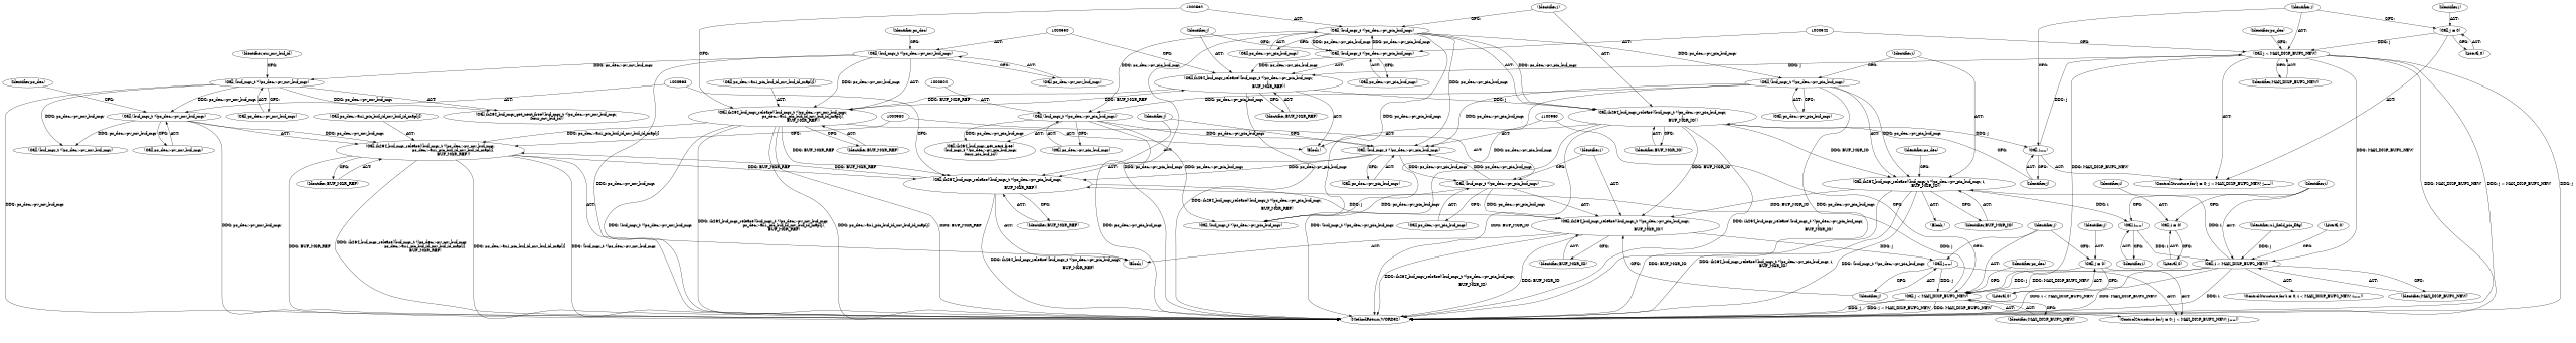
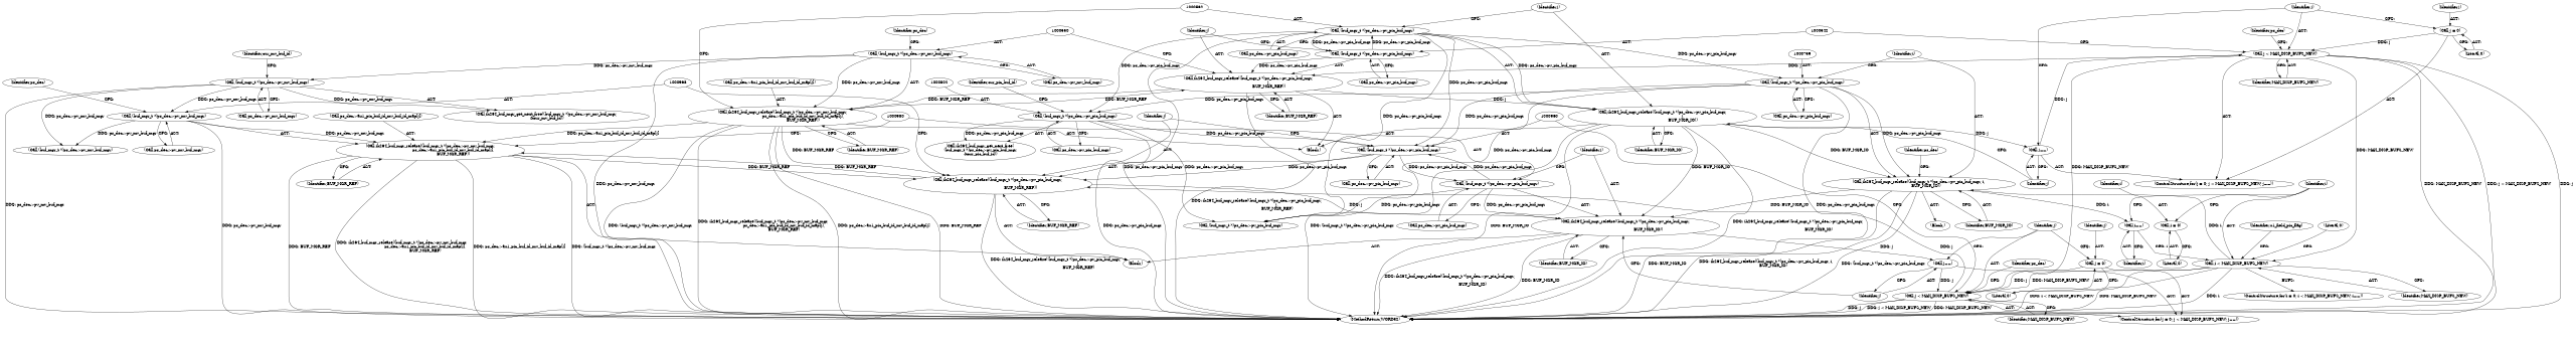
  digraph {
    n1 [label="(Call,ih264_buf_mgr_release((buf_mgr_t *)ps_dec->pv_mv_buf_mgr,\n                                      ps_dec->au1_pic_buf_id_mv_buf_id_map[j],\n                                      BUF_MGR_REF))"]
    n2 [label="(Call,ih264_buf_mgr_release((buf_mgr_t *)ps_dec->pv_pic_buf_mgr,\n                                      j,\n                                      BUF_MGR_REF))"]
    n3 [label="(MethodReturn,WORD32)"]
    n4 [label="(Block,)"]
    n5 [label="(Identifier,BUF_MGR_REF)"]
    n6 [label="(Call,ih264_buf_mgr_release((buf_mgr_t *)ps_dec->pv_pic_buf_mgr,\n                                      j,\n                                      BUF_MGR_IO))"]
    n7 [label="(Identifier,BUF_MGR_REF)"]
    n8 [label="(Call,(buf_mgr_t *)ps_dec->pv_mv_buf_mgr)"]
    n9 [label="(Call,ps_dec->pv_mv_buf_mgr)"]
    n10 [label="(Call,(buf_mgr_t *)ps_dec->pv_mv_buf_mgr)"]
    n11 [label="(Call,(buf_mgr_t *)ps_dec->pv_mv_buf_mgr)"]
    n12 [label="(Call,ps_dec->pv_mv_buf_mgr)"]
    n13 [label="(Call,ih264_buf_mgr_get_next_free((buf_mgr_t *)ps_dec->pv_mv_buf_mgr,\n &cur_mv_buf_id))"]
    n14 [label="(Call,(buf_mgr_t *)ps_dec->pv_mv_buf_mgr)"]
    n15 [label="(Call,ih264_buf_mgr_release((buf_mgr_t *)ps_dec->pv_mv_buf_mgr,\n                                  ps_dec->au1_pic_buf_id_mv_buf_id_map[j],\n                                  BUF_MGR_REF))"]
    n16 [label="(Call,ps_dec->pv_mv_buf_mgr)"]
    n17 [label="(Call,ih264_buf_mgr_release((buf_mgr_t *)ps_dec->pv_pic_buf_mgr,\n                                  j,\n                                  BUF_MGR_REF))"]
    n18 [label="(Block,)"]
    n19 [label="(Identifier,BUF_MGR_REF)"]
    n20 [label="(Call,ih264_buf_mgr_release((buf_mgr_t *)ps_dec->pv_pic_buf_mgr,\n                                  j,\n                                  BUF_MGR_IO))"]
    n21 [label="(Identifier,BUF_MGR_REF)"]
    n22 [label="(Call,j++)"]
    n23 [label="(Call,ih264_buf_mgr_release((buf_mgr_t *)ps_dec->pv_pic_buf_mgr, i,\n            BUF_MGR_IO))"]
    n24 [label="(Identifier,BUF_MGR_IO)"]
    n25 [label="(Call,(buf_mgr_t *)ps_dec->pv_pic_buf_mgr)"]
    n26 [label="(Call,(buf_mgr_t *)ps_dec->pv_pic_buf_mgr)"]
    n27 [label="(Call,ps_dec->pv_pic_buf_mgr)"]
    n28 [label="(Call,(buf_mgr_t *)ps_dec->pv_pic_buf_mgr)"]
    n29 [label="(Call,(buf_mgr_t *)ps_dec->pv_pic_buf_mgr)"]
    n30 [label="(Call,(buf_mgr_t *)ps_dec->pv_pic_buf_mgr)"]
    n31 [label="(Call,(buf_mgr_t *)ps_dec->pv_pic_buf_mgr)"]
    n32 [label="(Call,ps_dec->pv_pic_buf_mgr)"]
    n33 [label="(Call,(buf_mgr_t *)ps_dec->pv_pic_buf_mgr)"]
    n34 [label="(Call,ps_dec->pv_pic_buf_mgr)"]
    n35 [label="(Call,ih264_buf_mgr_get_next_free(\n (buf_mgr_t *)ps_dec->pv_pic_buf_mgr,\n &cur_pic_buf_id))"]
    n36 [label="(Call,ps_dec->pv_pic_buf_mgr)"]
    n37 [label="(Call,ps_dec->pv_pic_buf_mgr)"]
    n38 [label="(Call,j < MAX_DISP_BUFS_NEW)"]
    n39 [label="(Call,j < MAX_DISP_BUFS_NEW)"]
    n40 [label="(Call,i < MAX_DISP_BUFS_NEW)"]
    n41 [label="(Identifier,MAX_DISP_BUFS_NEW)"]
    n42 [label="(ControlStructure,for(j = 0; j < MAX_DISP_BUFS_NEW; j++))"]
    n43 [label="(Identifier,MAX_DISP_BUFS_NEW)"]
    n44 [label="(ControlStructure,for(j = 0; j < MAX_DISP_BUFS_NEW; j++))"]
    n45 [label="(ControlStructure,for(i = 0; i < MAX_DISP_BUFS_NEW; i++))"]
    n46 [label="(Identifier,MAX_DISP_BUFS_NEW)"]
    n47 [label="(Identifier,j)"]
    n48 [label="(Call,j++)"]
    n49 [label="(Identifier,BUF_MGR_IO)"]
    n50 [label="(Call,i++)"]
    n51 [label="(Identifier,BUF_MGR_IO)"]
    n52 [label="(Block,)"]
    n53 [label="(Call,j = 0)"]
    n54 [label="(Literal,0)"]
    n55 [label="(Call,ps_dec->pv_pic_buf_mgr)"]
    n56 [label="(Call,j = 0)"]
    n57 [label="(Literal,0)"]
    n58 [label="(Identifier,j)"]
    n59 [label="(Identifier,i)"]
    n60 [label="(Call,i = 0)"]
    n61 [label="(Literal,0)"]
    n62 [label="(Identifier,i)"]
    n63 [label="(Identifier,j)"]
    n64 [label="(Identifier,u1_field_pic_flag)"]
    n65 [label="(Identifier,j)"]
    n66 [label="(Identifier,j)"]
    n67 [label="(Call,ps_dec->au1_pic_buf_id_mv_buf_id_map[j])"]
    n68 [label="(Identifier,j)"]
    n69 [label="(Literal,0)"]
    n70 [label="(Identifier,j)"]
    n71 [label="(Identifier,ps_dec)"]
    n72 [label="(Identifier,j)"]
    n73 [label="(Call,ps_dec->au1_pic_buf_id_mv_buf_id_map[j])"]
    n74 [label="(Identifier,ps_dec)"]
    n75 [label="(Identifier,j)"]
    n76 [label="(Identifier,ps_dec)"]
    n77 [label="(Identifier,i)"]
    n78 [label="(Identifier,cur_mv_buf_id)"]
    n79 [label="(Identifier,i)"]
    n80 [label="(Identifier,ps_dec)"]
    n81 [label="(Identifier,j)"]
+   n82 [label="(Identifier,cur_pic_buf_id)"]
    n83 [label="(Identifier,ps_dec)"]
    1000980
    1000968
    1000550
    1000562
    1000542
-   1000960 [label=1100960]
+   1000960
    1000802
+   1000759
    n1 -> n2 [label="DDG: BUF_MGR_REF"]
    n1 -> n3 [label="DDG: ps_dec->au1_pic_buf_id_mv_buf_id_map[j]"]
    n1 -> n3 [label="DDG: (buf_mgr_t *)ps_dec->pv_mv_buf_mgr"]
    n1 -> n3 [label="DDG: BUF_MGR_REF"]
    n1 -> n3 [label="DDG: ih264_buf_mgr_release((buf_mgr_t *)ps_dec->pv_mv_buf_mgr,\n                                      ps_dec->au1_pic_buf_id_mv_buf_id_map[j],\n                                      BUF_MGR_REF)"]
    n1 -> n4 [label="AST: "]
    n1 -> n5 [label="CFG: "]
    n2 -> n1 [label="DDG: BUF_MGR_REF"]
    n2 -> n3 [label="DDG: ih264_buf_mgr_release((buf_mgr_t *)ps_dec->pv_pic_buf_mgr,\n                                      j,\n                                      BUF_MGR_REF)"]
    n2 -> n4 [label="AST: "]
    n2 -> n6 [label="DDG: j"]
    n2 -> n7 [label="CFG: "]
    n5 -> n1 [label="AST: "]
    n6 -> n3 [label="DDG: BUF_MGR_IO"]
    n6 -> n3 [label="DDG: ih264_buf_mgr_release((buf_mgr_t *)ps_dec->pv_pic_buf_mgr,\n                                      j,\n                                      BUF_MGR_IO)"]
    n6 -> n4 [label="AST: "]
    n6 -> n48 [label="DDG: j"]
    n6 -> n49 [label="CFG: "]
    n7 -> n2 [label="AST: "]
    n8 -> n1 [label="AST: "]
    n8 -> n1 [label="DDG: ps_dec->pv_mv_buf_mgr"]
    n8 -> n3 [label="DDG: ps_dec->pv_mv_buf_mgr"]
    n8 -> n9 [label="CFG: "]
    n8 -> n10 [label="DDG: ps_dec->pv_mv_buf_mgr"]
    n9 -> n8 [label="AST: "]
    n11 -> n3 [label="DDG: ps_dec->pv_mv_buf_mgr"]
    n11 -> n8 [label="DDG: ps_dec->pv_mv_buf_mgr"]
    n11 -> n10 [label="DDG: ps_dec->pv_mv_buf_mgr"]
    n11 -> n12 [label="CFG: "]
    n11 -> n13 [label="AST: "]
    n11 -> n13 [label="DDG: ps_dec->pv_mv_buf_mgr"]
    n12 -> n11 [label="AST: "]
    n14 -> n3 [label="DDG: ps_dec->pv_mv_buf_mgr"]
    n14 -> n11 [label="DDG: ps_dec->pv_mv_buf_mgr"]
    n14 -> n15 [label="AST: "]
    n14 -> n15 [label="DDG: ps_dec->pv_mv_buf_mgr"]
    n14 -> n16 [label="CFG: "]
    n15 -> n1 [label="DDG: ps_dec->au1_pic_buf_id_mv_buf_id_map[j]"]
    n15 -> n2 [label="DDG: BUF_MGR_REF"]
    n15 -> n3 [label="DDG: ih264_buf_mgr_release((buf_mgr_t *)ps_dec->pv_mv_buf_mgr,\n                                  ps_dec->au1_pic_buf_id_mv_buf_id_map[j],\n                                  BUF_MGR_REF)"]
    n15 -> n3 [label="DDG: ps_dec->au1_pic_buf_id_mv_buf_id_map[j]"]
    n15 -> n3 [label="DDG: BUF_MGR_REF"]
    n15 -> n3 [label="DDG: (buf_mgr_t *)ps_dec->pv_mv_buf_mgr"]
    n15 -> n17 [label="DDG: BUF_MGR_REF"]
    n15 -> n18 [label="AST: "]
    n15 -> n19 [label="CFG: "]
    n16 -> n14 [label="AST: "]
    n17 -> n3 [label="DDG: ih264_buf_mgr_release((buf_mgr_t *)ps_dec->pv_pic_buf_mgr,\n                                  j,\n                                  BUF_MGR_REF)"]
    n17 -> n15 [label="DDG: BUF_MGR_REF"]
    n17 -> n18 [label="AST: "]
    n17 -> n20 [label="DDG: j"]
    n17 -> n21 [label="CFG: "]
    n19 -> n15 [label="AST: "]
    n20 -> n3 [label="DDG: ih264_buf_mgr_release((buf_mgr_t *)ps_dec->pv_pic_buf_mgr,\n                                  j,\n                                  BUF_MGR_IO)"]
    n20 -> n3 [label="DDG: BUF_MGR_IO"]
    n20 -> n3 [label="DDG: (buf_mgr_t *)ps_dec->pv_pic_buf_mgr"]
    n20 -> n6 [label="DDG: BUF_MGR_IO"]
    n20 -> n18 [label="AST: "]
    n20 -> n22 [label="DDG: j"]
    n20 -> n23 [label="DDG: BUF_MGR_IO"]
    n20 -> n24 [label="CFG: "]
    n21 -> n17 [label="AST: "]
    n22 -> n38 [label="DDG: j"]
    n22 -> n42 [label="AST: "]
    n22 -> n47 [label="CFG: "]
    n23 -> n3 [label="DDG: ih264_buf_mgr_release((buf_mgr_t *)ps_dec->pv_pic_buf_mgr, i,\n            BUF_MGR_IO)"]
    n23 -> n3 [label="DDG: (buf_mgr_t *)ps_dec->pv_pic_buf_mgr"]
    n23 -> n3 [label="DDG: BUF_MGR_IO"]
    n23 -> n6 [label="DDG: BUF_MGR_IO"]
    n23 -> n50 [label="DDG: i"]
    n23 -> n51 [label="CFG: "]
    n23 -> n52 [label="AST: "]
    n24 -> n20 [label="AST: "]
    n25 -> n17 [label="AST: "]
    n25 -> n17 [label="DDG: ps_dec->pv_pic_buf_mgr"]
    n25 -> n26 [label="DDG: ps_dec->pv_pic_buf_mgr"]
    n25 -> n27 [label="CFG: "]
    n26 -> n3 [label="DDG: ps_dec->pv_pic_buf_mgr"]
    n26 -> n20 [label="AST: "]
    n26 -> n20 [label="DDG: ps_dec->pv_pic_buf_mgr"]
    n26 -> n25 [label="DDG: ps_dec->pv_pic_buf_mgr"]
    n26 -> n28 [label="DDG: ps_dec->pv_pic_buf_mgr"]
    n26 -> n29 [label="DDG: ps_dec->pv_pic_buf_mgr"]
    n26 -> n30 [label="DDG: ps_dec->pv_pic_buf_mgr"]
    n26 -> n31 [label="DDG: ps_dec->pv_pic_buf_mgr"]
    n26 -> n32 [label="CFG: "]
    n27 -> n25 [label="AST: "]
    n28 -> n2 [label="AST: "]
    n28 -> n2 [label="DDG: ps_dec->pv_pic_buf_mgr"]
    n28 -> n33 [label="DDG: ps_dec->pv_pic_buf_mgr"]
    n28 -> n34 [label="CFG: "]
    n29 -> n3 [label="DDG: ps_dec->pv_pic_buf_mgr"]
    n29 -> n28 [label="DDG: ps_dec->pv_pic_buf_mgr"]
    n29 -> n31 [label="DDG: ps_dec->pv_pic_buf_mgr"]
    n29 -> n35 [label="AST: "]
    n29 -> n35 [label="DDG: ps_dec->pv_pic_buf_mgr"]
    n29 -> n36 [label="CFG: "]
    n30 -> n3 [label="DDG: ps_dec->pv_pic_buf_mgr"]
    n30 -> n23 [label="AST: "]
    n30 -> n23 [label="DDG: ps_dec->pv_pic_buf_mgr"]
    n30 -> n28 [label="DDG: ps_dec->pv_pic_buf_mgr"]
    n30 -> n29 [label="DDG: ps_dec->pv_pic_buf_mgr"]
    n30 -> n31 [label="DDG: ps_dec->pv_pic_buf_mgr"]
    n30 -> n37 [label="CFG: "]
    n32 -> n26 [label="AST: "]
    n33 -> n6 [label="AST: "]
    n33 -> n6 [label="DDG: ps_dec->pv_pic_buf_mgr"]
    n33 -> n28 [label="DDG: ps_dec->pv_pic_buf_mgr"]
    n33 -> n31 [label="DDG: ps_dec->pv_pic_buf_mgr"]
    n33 -> n55 [label="CFG: "]
    n34 -> n28 [label="AST: "]
    n36 -> n29 [label="AST: "]
    n37 -> n30 [label="AST: "]
    n38 -> n3 [label="DDG: MAX_DISP_BUFS_NEW"]
    n38 -> n3 [label="DDG: j < MAX_DISP_BUFS_NEW"]
    n38 -> n3 [label="DDG: j"]
    n38 -> n17 [label="DDG: j"]
    n38 -> n39 [label="DDG: MAX_DISP_BUFS_NEW"]
    n38 -> n40 [label="DDG: MAX_DISP_BUFS_NEW"]
    n38 -> n41 [label="CFG: "]
    n38 -> n42 [label="AST: "]
    n39 -> n2 [label="DDG: j"]
    n39 -> n3 [label="DDG: j"]
    n39 -> n3 [label="DDG: j < MAX_DISP_BUFS_NEW"]
    n39 -> n3 [label="DDG: MAX_DISP_BUFS_NEW"]
    n39 -> n43 [label="CFG: "]
    n39 -> n44 [label="AST: "]
    n40 -> n3 [label="DDG: i < MAX_DISP_BUFS_NEW"]
    n40 -> n3 [label="DDG: MAX_DISP_BUFS_NEW"]
    n40 -> n3 [label="DDG: i"]
    n40 -> n23 [label="DDG: i"]
    n40 -> n39 [label="DDG: MAX_DISP_BUFS_NEW"]
-   n40 -> n45 [label="AST: "]
+   n40 -> n45 [label="BUFS: "]
    n40 -> n46 [label="CFG: "]
    n41 -> n38 [label="AST: "]
    n43 -> n39 [label="AST: "]
    n46 -> n40 [label="AST: "]
    n47 -> n20 [label="CFG: "]
    n47 -> n22 [label="AST: "]
    n48 -> n39 [label="DDG: j"]
    n48 -> n44 [label="AST: "]
    n48 -> n58 [label="CFG: "]
    n49 -> n6 [label="AST: "]
-   n50 -> n40 [label="DDG: i"]
+   n50 -> n40 [label="CFG: i"]
    n50 -> n59 [label="CFG: "]
    n51 -> n23 [label="AST: "]
    n53 -> n38 [label="DDG: j"]
    n53 -> n42 [label="AST: "]
    n53 -> n54 [label="CFG: "]
    n54 -> n53 [label="AST: "]
    n55 -> n33 [label="AST: "]
    n56 -> n39 [label="DDG: j"]
    n56 -> n44 [label="AST: "]
    n56 -> n57 [label="CFG: "]
    n57 -> n56 [label="AST: "]
    n58 -> n6 [label="CFG: "]
    n58 -> n48 [label="AST: "]
    n59 -> n50 [label="AST: "]
    n60 -> n61 [label="CFG: "]
    n61 -> n60 [label="AST: "]
    n62 -> n40 [label="AST: "]
    n62 -> n50 [label="CFG: "]
    n62 -> n60 [label="CFG: "]
    n63 -> n6 [label="AST: "]
    n63 -> n33 [label="CFG: "]
-   n64 -> n40 [label="DDG: j"]
+   n64 -> n40 [label="CFG: "]
    n65 -> n56 [label="AST: "]
    n66 -> n17 [label="AST: "]
    n66 -> n25 [label="CFG: "]
    n67 -> n15 [label="AST: "]
    n68 -> n2 [label="AST: "]
    n68 -> n28 [label="CFG: "]
    n69 -> n40 [label="CFG: "]
    n70 -> n22 [label="CFG: "]
    n70 -> n38 [label="AST: "]
    n70 -> n53 [label="CFG: "]
    n71 -> n8 [label="CFG: "]
    n72 -> n53 [label="AST: "]
    n73 -> n1 [label="AST: "]
    n74 -> n23 [label="CFG: "]
    n75 -> n20 [label="AST: "]
    n75 -> n26 [label="CFG: "]
    n76 -> n38 [label="CFG: "]
    n77 -> n23 [label="AST: "]
    n77 -> n30 [label="CFG: "]
    n78 -> n11 [label="CFG: "]
    n79 -> n60 [label="AST: "]
    n80 -> n39 [label="CFG: "]
    n81 -> n39 [label="AST: "]
    n81 -> n48 [label="CFG: "]
    n81 -> n56 [label="CFG: "]
+   n82 -> n29 [label="CFG: "]
    n83 -> n14 [label="CFG: "]
    1000980 -> n1 [label="CFG: "]
    1000980 -> n33 [label="AST: "]
    1000968 -> n2 [label="CFG: "]
    1000968 -> n8 [label="AST: "]
    1000550 -> n14 [label="AST: "]
    1000550 -> n17 [label="CFG: "]
    1000562 -> n15 [label="CFG: "]
    1000562 -> n26 [label="AST: "]
    1000542 -> n25 [label="AST: "]
    1000542 -> n38 [label="CFG: "]
    1000960 -> n28 [label="AST: "]
    1000960 -> n39 [label="CFG: "]
    1000802 -> n29 [label="AST: "]
+   1000759 -> n30 [label="AST: "]
  }
